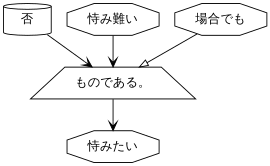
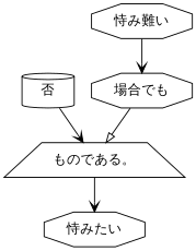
  digraph {
    fontname="Patrick Hand"
    node [fontname="Patrick Hand" shape=octagon]
    edge [arrowhead=vee fontname="Patrick Hand"]
    n1 [label="否" shape=cylinder]
    n2 [label="ものである。" shape=trapezium]
    n3 [label="恃みたい"]
    n4 [label="恃み難い"]
    n5 [label="場合でも"]
    n1 -> n2
    n2 -> n3
-   n4 -> n2
+   n4 -> n5
    n5 -> n2 [arrowhead=onormal]
  }
